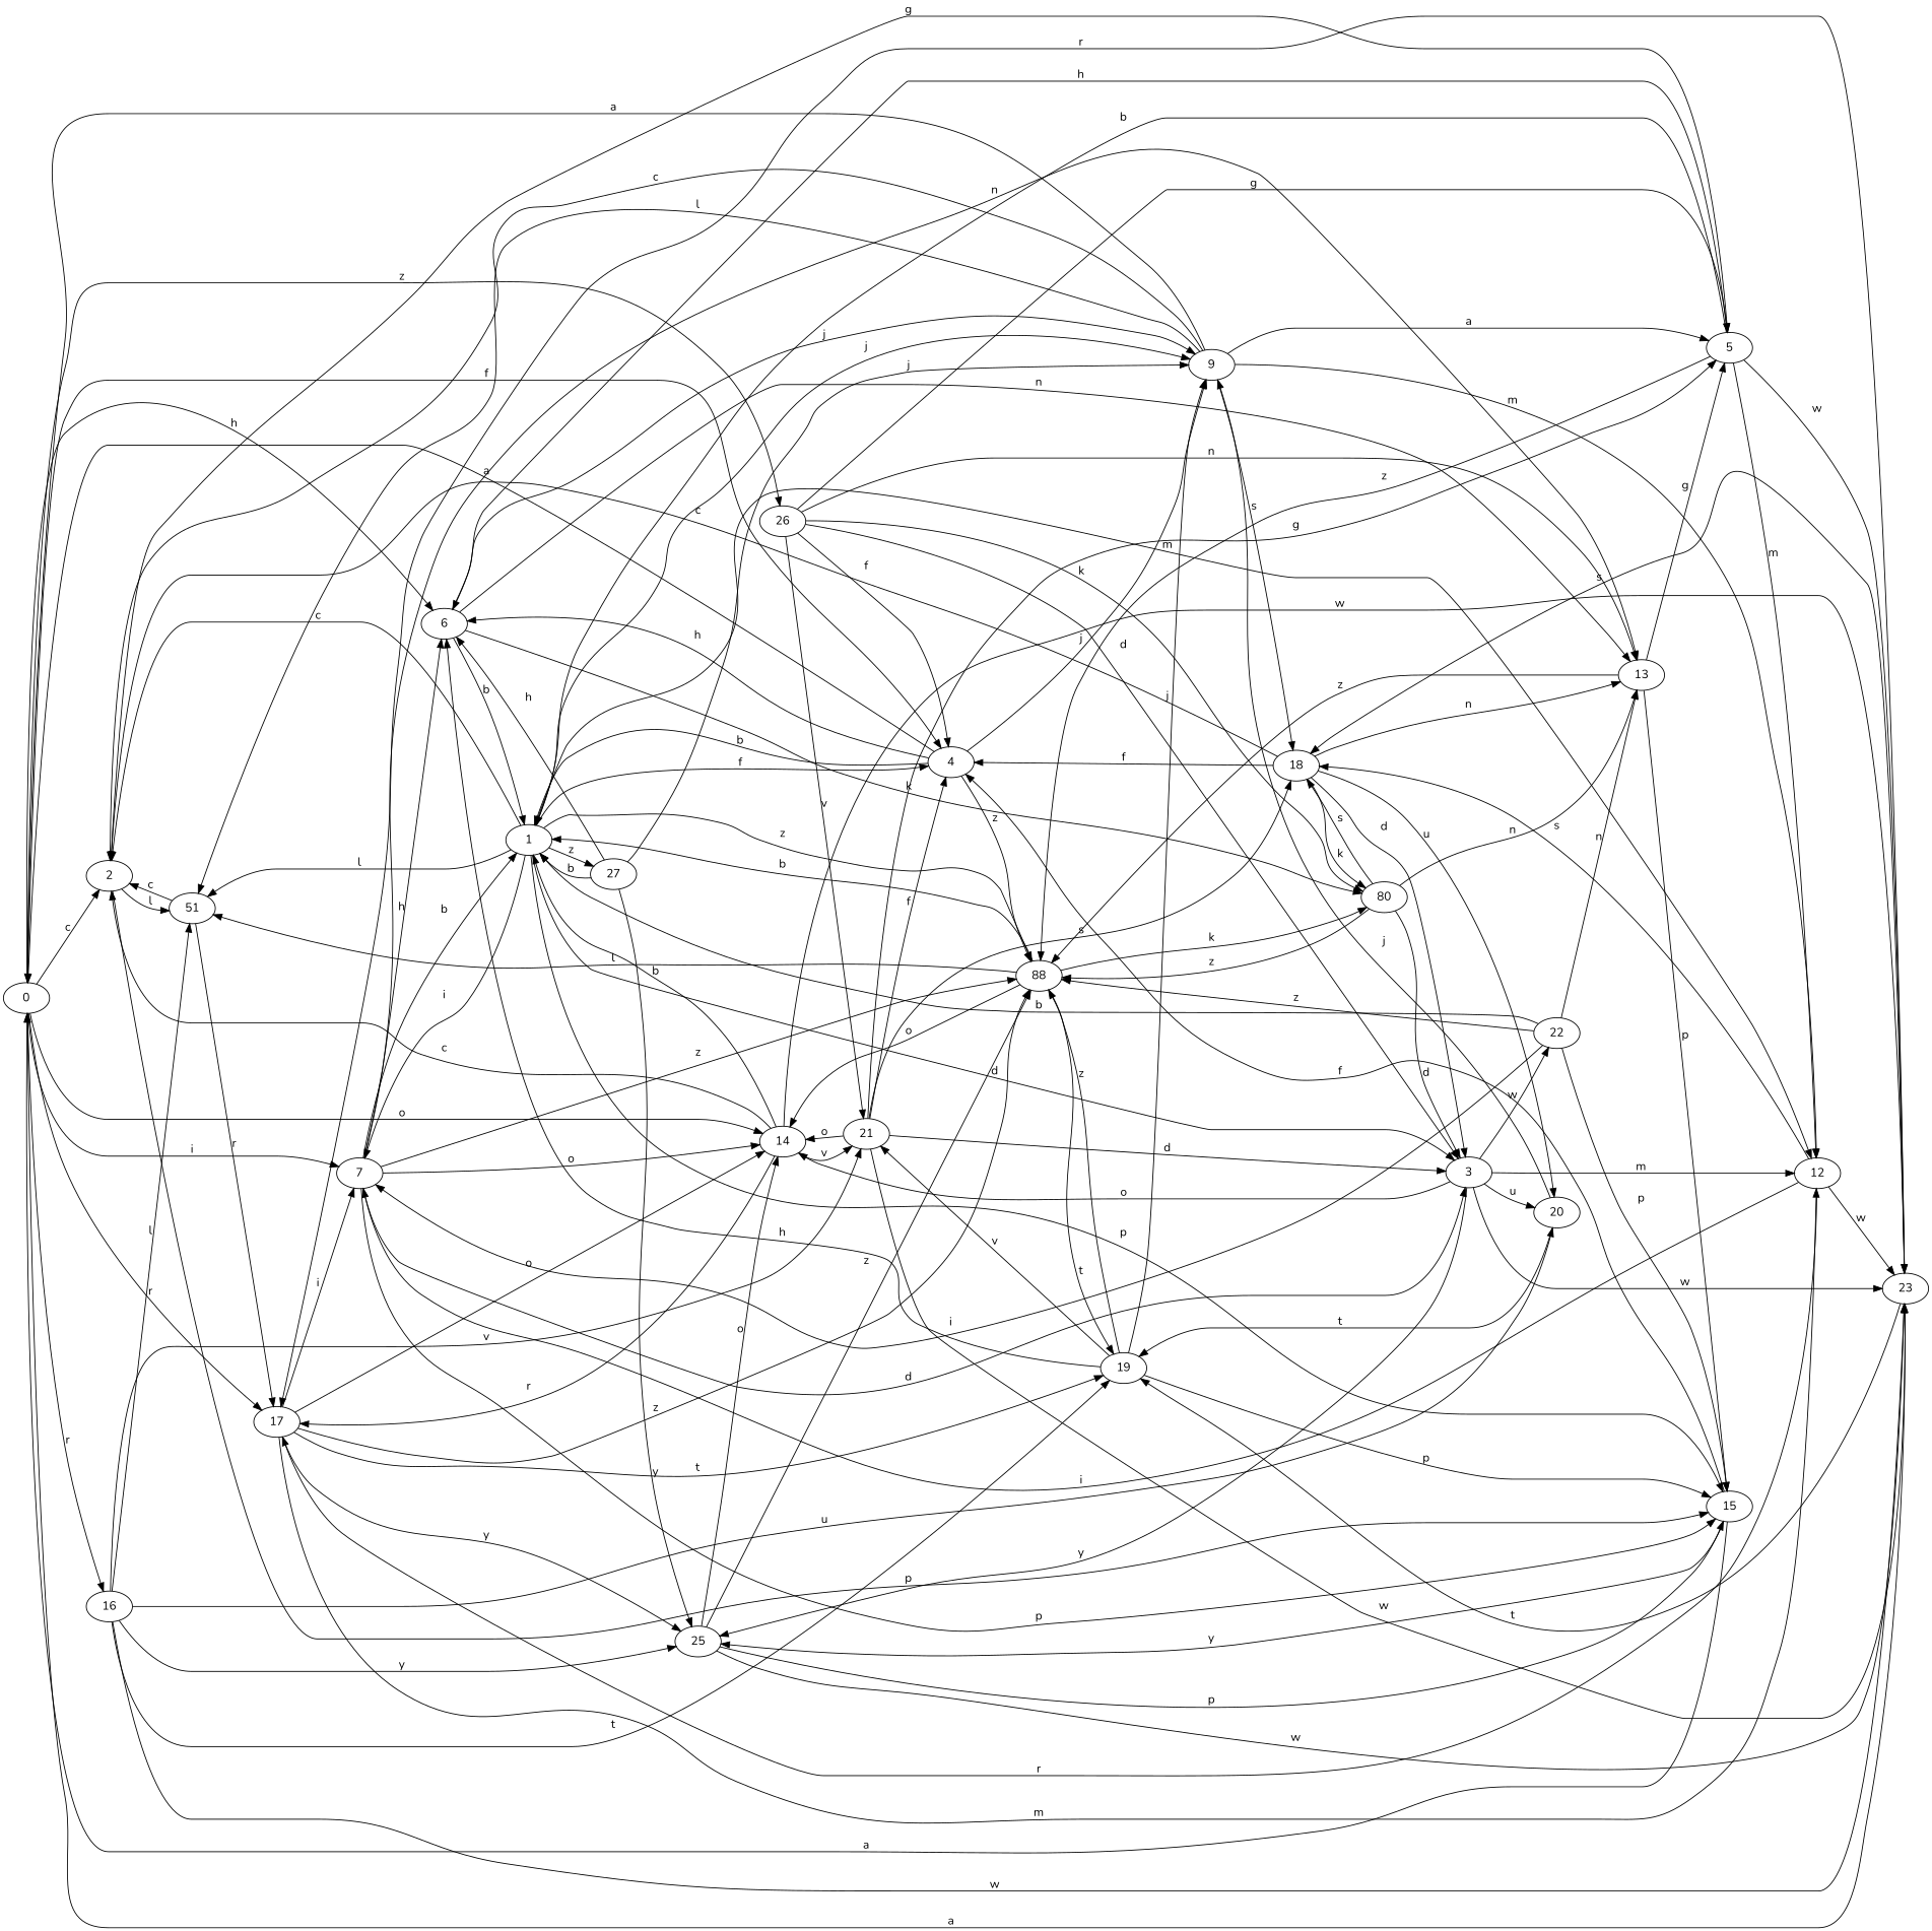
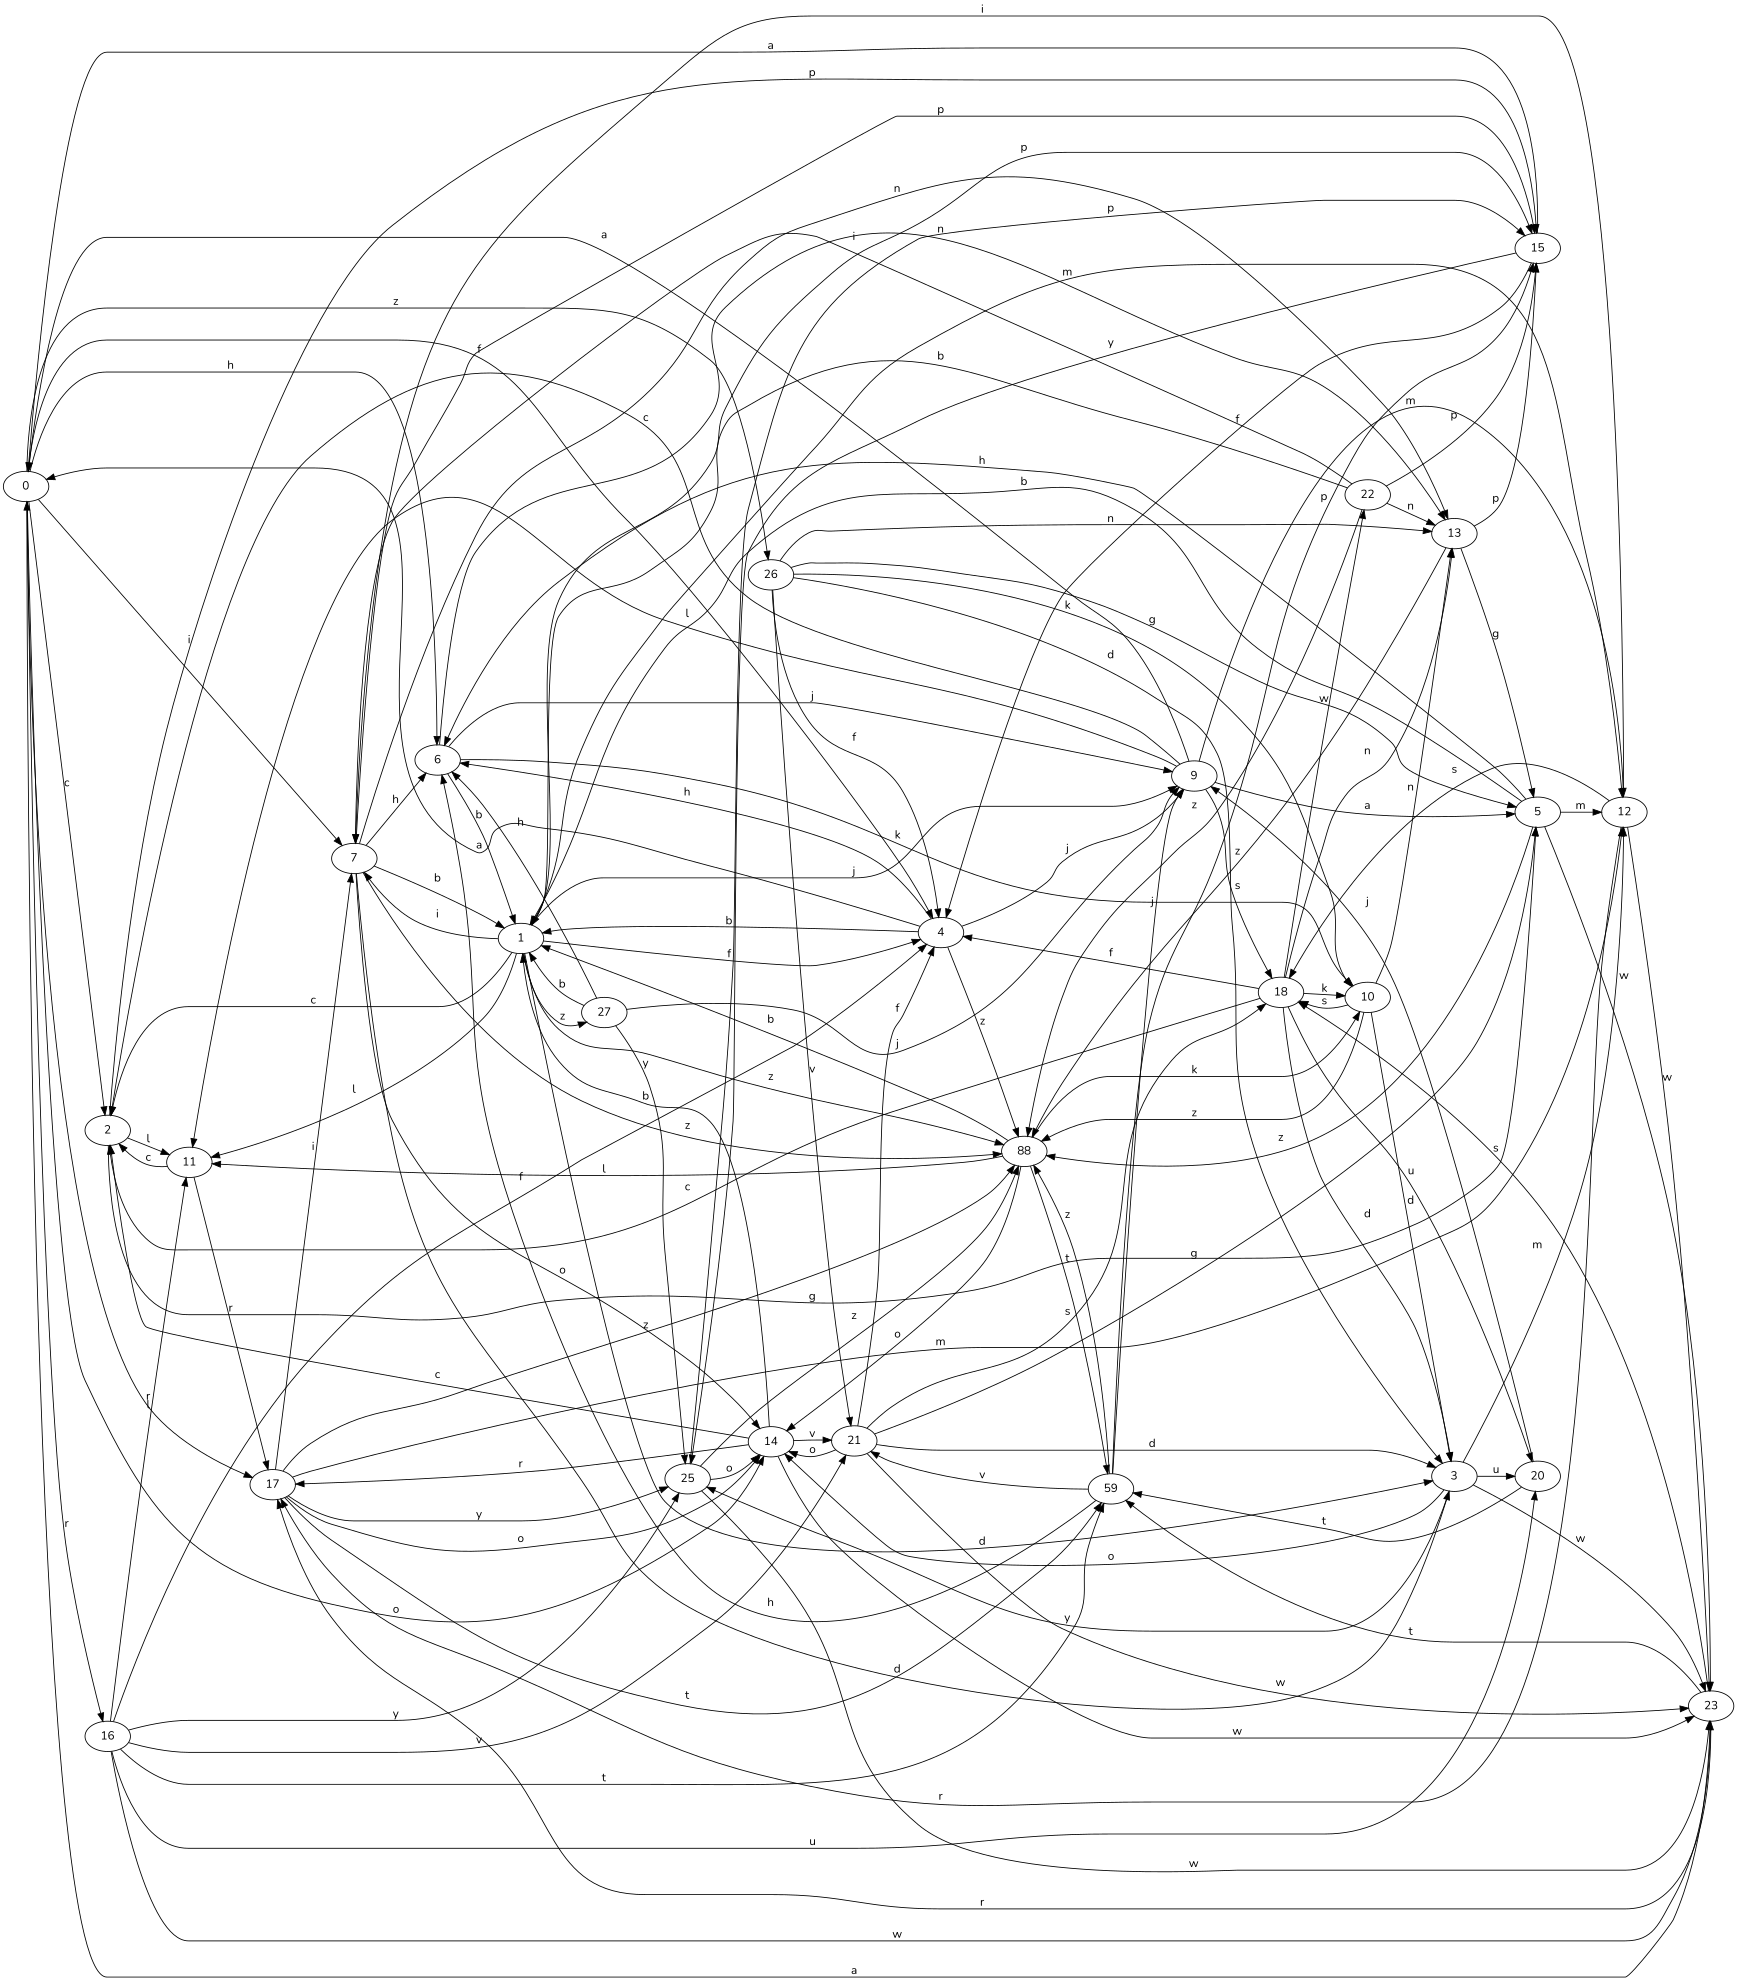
  strict digraph {
    fontname=Nunito
    rankdir=LR
    node [fontname=Nunito]
    edge [fontname=Nunito]
    0
    2
    4
    6
    7
    14
    16
    17
    26
-   11 [label=51]
+   11
    15
    5
    1
    9
    n15 [label=88]
    13
-   10 [label=80]
+   10
    3
    23
    21
    20
    25
-   19
+   19 [label=59]
    12
    27
    22
    18
    0 -> 2 [label=c]
    0 -> 4 [label=f]
    0 -> 6 [label=h]
    0 -> 7 [label=i]
    0 -> 14 [label=o]
    0 -> 16 [label=r]
    0 -> 17 [label=r]
    0 -> 26 [label=z]
    2 -> 11 [label=l]
    2 -> 15 [label=p]
    2 -> 5 [label=g]
    4 -> 0 [label=a]
    4 -> 6 [label=h]
    4 -> 1 [label=b]
    4 -> 9 [label=j]
    4 -> n15 [label=z]
    6 -> 1 [label=b]
    6 -> 9 [label=j]
    6 -> 13 [label=n]
    6 -> 10 [label=k]
    7 -> 6 [label=h]
    7 -> 14 [label=o]
    7 -> 15 [label=p]
    7 -> 1 [label=b]
    7 -> n15 [label=z]
    7 -> 13 [label=n]
    7 -> 3 [label=d]
    14 -> 2 [label=c]
    14 -> 17 [label=r]
    14 -> 1 [label=b]
    14 -> 23 [label=w]
    14 -> 21 [label=v]
+   16 -> 4 [label=f]
    16 -> 11 [label=l]
    16 -> 23 [label=w]
    16 -> 21 [label=v]
    16 -> 20 [label=u]
    16 -> 25 [label=y]
    16 -> 19 [label=t]
    17 -> 7 [label=i]
    17 -> 14 [label=o]
    17 -> n15 [label=z]
    17 -> 25 [label=y]
    17 -> 19 [label=t]
    17 -> 12 [label=m]
    26 -> 4 [label=f]
    26 -> 5 [label=g]
    26 -> 13 [label=n]
    26 -> 10 [label=k]
    26 -> 3 [label=d]
    26 -> 21 [label=v]
    11 -> 2 [label=c]
    11 -> 17 [label=r]
    15 -> 0 [label=a]
    15 -> 4 [label=f]
    15 -> 25 [label=y]
    5 -> 6 [label=h]
    5 -> 1 [label=b]
    5 -> n15 [label=z]
    5 -> 23 [label=w]
    5 -> 12 [label=m]
    1 -> 2 [label=c]
    1 -> 4 [label=f]
    1 -> 7 [label=i]
    1 -> 11 [label=l]
    1 -> 15 [label=p]
    1 -> 9 [label=j]
    1 -> n15 [label=z]
    1 -> 3 [label=d]
    1 -> 12 [label=m]
    1 -> 27 [label=z]
    9 -> 0 [label=a]
    9 -> 2 [label=c]
    9 -> 11 [label=l]
    9 -> 5 [label=a]
    9 -> 12 [label=m]
    9 -> 18 [label=s]
    n15 -> 14 [label=o]
    n15 -> 11 [label=l]
    n15 -> 1 [label=b]
    n15 -> 10 [label=k]
    n15 -> 19 [label=t]
    13 -> 15 [label=p]
    13 -> 5 [label=g]
    13 -> n15 [label=z]
    10 -> n15 [label=z]
    10 -> 13 [label=n]
    10 -> 3 [label=d]
    10 -> 18 [label=s]
    3 -> 14 [label=o]
    3 -> 23 [label=w]
    3 -> 20 [label=u]
    3 -> 25 [label=y]
    3 -> 12 [label=m]
-   3 -> 22 [label=w]
+   18 -> 22 [label=w]
    23 -> 0 [label=a]
    23 -> 17 [label=r]
    23 -> 19 [label=t]
    23 -> 18 [label=s]
    21 -> 4 [label=f]
    21 -> 14 [label=o]
    21 -> 5 [label=g]
    21 -> 3 [label=d]
    21 -> 23 [label=w]
    21 -> 18 [label=s]
    20 -> 9 [label=j]
    20 -> 19 [label=t]
    25 -> 14 [label=o]
    25 -> 15 [label=p]
    25 -> n15 [label=z]
    25 -> 23 [label=w]
    19 -> 6 [label=h]
    19 -> 15 [label=p]
    19 -> 9 [label=j]
    19 -> n15 [label=z]
    19 -> 21 [label=v]
    12 -> 7 [label=i]
    12 -> 17 [label=r]
    12 -> 23 [label=w]
    12 -> 18 [label=s]
    27 -> 6 [label=h]
    27 -> 1 [label=b]
    27 -> 9 [label=j]
    27 -> 25 [label=y]
    22 -> 7 [label=i]
    22 -> 15 [label=p]
    22 -> 1 [label=b]
    22 -> n15 [label=z]
    22 -> 13 [label=n]
    18 -> 2 [label=c]
    18 -> 4 [label=f]
    18 -> 13 [label=n]
    18 -> 10 [label=k]
    18 -> 3 [label=d]
    18 -> 20 [label=u]
  }
